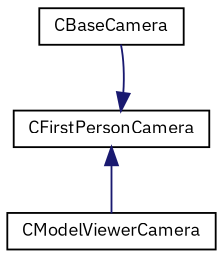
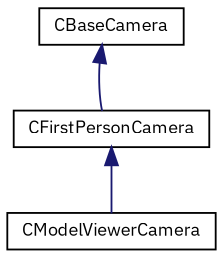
  digraph {
    fontname="IBM Plex Sans"
    rankdir=TB
    node [color=black fillcolor=white fontname="IBM Plex Sans" fontsize=10 shape=record style=filled]
    edge [color=midnightblue dir=back fontname="IBM Plex Sans" fontsize=10 labelfontname=Helvetica labelfontsize=10 style=solid]
    n1 [height=0.2 label=CBaseCamera width=0.4]
    n2 [height=0.2 label=CFirstPersonCamera width=0.4]
    n3 [height=0.2 label=CModelViewerCamera width=0.4]
-   n2 -> n1
+   n1 -> n2
    n2 -> n3
  }
